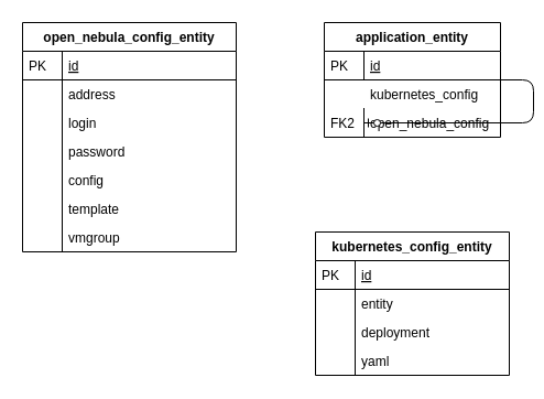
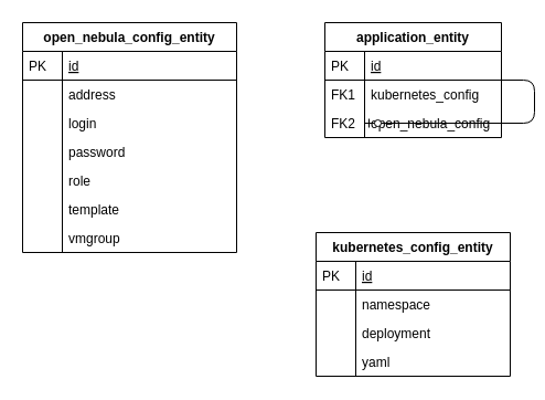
  <mxCell id="0" />
  <mxCell id="1" parent="0" />
  <mxCell id="2" value="application_entity" style="swimlane;fontStyle=1;childLayout=stackLayout;horizontal=1;startSize=26;horizontalStack=0;resizeParent=1;resizeLast=0;collapsible=1;marginBottom=0;rounded=0;shadow=0;strokeWidth=1;" parent="1" vertex="1"><mxGeometry x="294" y="20" width="160" height="104" as="geometry"><mxRectangle x="20" y="80" width="160" height="26" as="alternateBounds" /></mxGeometry></mxCell>
  <mxCell id="3" value="id" style="shape=partialRectangle;top=0;left=0;right=0;bottom=1;align=left;verticalAlign=top;fillColor=none;spacingLeft=40;spacingRight=4;overflow=hidden;rotatable=0;points=[[0,0.5],[1,0.5]];portConstraint=eastwest;dropTarget=0;rounded=0;shadow=0;strokeWidth=1;fontStyle=4" parent="2" vertex="1"><mxGeometry y="26" width="160" height="26" as="geometry" /></mxCell>
  <mxCell id="4" value="PK" style="shape=partialRectangle;top=0;left=0;bottom=0;fillColor=none;align=left;verticalAlign=top;spacingLeft=4;spacingRight=4;overflow=hidden;rotatable=0;points=[];portConstraint=eastwest;part=1;" parent="3" vertex="1" connectable="0"><mxGeometry width="36" height="26" as="geometry" /></mxCell>
  <mxCell id="5" value="kubernetes_config" style="shape=partialRectangle;top=0;left=0;right=0;bottom=0;align=left;verticalAlign=top;fillColor=none;spacingLeft=40;spacingRight=4;overflow=hidden;rotatable=0;points=[[0,0.5],[1,0.5]];portConstraint=eastwest;dropTarget=0;rounded=0;shadow=0;strokeWidth=1;" parent="2" vertex="1"><mxGeometry y="52" width="160" height="26" as="geometry" /></mxCell>
+ <mxCell id="6" value="FK1" style="shape=partialRectangle;top=0;left=0;bottom=0;fillColor=none;align=left;verticalAlign=top;spacingLeft=4;spacingRight=4;overflow=hidden;rotatable=0;points=[];portConstraint=eastwest;part=1;" parent="5" vertex="1" connectable="0"><mxGeometry width="36" height="26" as="geometry" /></mxCell>
  <mxCell id="7" value="open_nebula_config" style="shape=partialRectangle;top=0;left=0;right=0;bottom=0;align=left;verticalAlign=top;fillColor=none;spacingLeft=40;spacingRight=4;overflow=hidden;rotatable=0;points=[[0,0.5],[1,0.5]];portConstraint=eastwest;dropTarget=0;rounded=0;shadow=0;strokeWidth=1;" vertex="1" parent="2"><mxGeometry y="78" width="160" height="26" as="geometry" /></mxCell>
  <mxCell id="8" value="FK2" style="shape=partialRectangle;top=0;left=0;bottom=0;fillColor=none;align=left;verticalAlign=top;spacingLeft=4;spacingRight=4;overflow=hidden;rotatable=0;points=[];portConstraint=eastwest;part=1;" vertex="1" connectable="0" parent="7"><mxGeometry width="36" height="26" as="geometry" /></mxCell>
  <mxCell id="9" value="open_nebula_config_entity" style="swimlane;fontStyle=1;childLayout=stackLayout;horizontal=1;startSize=26;horizontalStack=0;resizeParent=1;resizeLast=0;collapsible=1;marginBottom=0;rounded=0;shadow=0;strokeWidth=1;" vertex="1" parent="1"><mxGeometry x="20" y="20" width="194" height="208" as="geometry"><mxRectangle x="20" y="80" width="160" height="26" as="alternateBounds" /></mxGeometry></mxCell>
  <mxCell id="10" value="id" style="shape=partialRectangle;top=0;left=0;right=0;bottom=1;align=left;verticalAlign=top;fillColor=none;spacingLeft=40;spacingRight=4;overflow=hidden;rotatable=0;points=[[0,0.5],[1,0.5]];portConstraint=eastwest;dropTarget=0;rounded=0;shadow=0;strokeWidth=1;fontStyle=4" vertex="1" parent="9"><mxGeometry y="26" width="194" height="26" as="geometry" /></mxCell>
  <mxCell id="11" value="PK" style="shape=partialRectangle;top=0;left=0;bottom=0;fillColor=none;align=left;verticalAlign=top;spacingLeft=4;spacingRight=4;overflow=hidden;rotatable=0;points=[];portConstraint=eastwest;part=1;" vertex="1" connectable="0" parent="10"><mxGeometry width="36" height="26" as="geometry" /></mxCell>
  <mxCell id="12" value="address" style="shape=partialRectangle;top=0;left=0;right=0;bottom=0;align=left;verticalAlign=top;fillColor=none;spacingLeft=40;spacingRight=4;overflow=hidden;rotatable=0;points=[[0,0.5],[1,0.5]];portConstraint=eastwest;dropTarget=0;rounded=0;shadow=0;strokeWidth=1;" vertex="1" parent="9"><mxGeometry y="52" width="194" height="26" as="geometry" /></mxCell>
  <mxCell id="13" value="" style="shape=partialRectangle;top=0;left=0;bottom=0;fillColor=none;align=left;verticalAlign=top;spacingLeft=4;spacingRight=4;overflow=hidden;rotatable=0;points=[];portConstraint=eastwest;part=1;" vertex="1" connectable="0" parent="12"><mxGeometry width="36" height="26" as="geometry" /></mxCell>
  <mxCell id="14" value="login" style="shape=partialRectangle;top=0;left=0;right=0;bottom=0;align=left;verticalAlign=top;fillColor=none;spacingLeft=40;spacingRight=4;overflow=hidden;rotatable=0;points=[[0,0.5],[1,0.5]];portConstraint=eastwest;dropTarget=0;rounded=0;shadow=0;strokeWidth=1;" vertex="1" parent="9"><mxGeometry y="78" width="194" height="26" as="geometry" /></mxCell>
  <mxCell id="15" value="" style="shape=partialRectangle;top=0;left=0;bottom=0;fillColor=none;align=left;verticalAlign=top;spacingLeft=4;spacingRight=4;overflow=hidden;rotatable=0;points=[];portConstraint=eastwest;part=1;" vertex="1" connectable="0" parent="14"><mxGeometry width="36" height="26" as="geometry" /></mxCell>
  <mxCell id="16" value="password" style="shape=partialRectangle;top=0;left=0;right=0;bottom=0;align=left;verticalAlign=top;fillColor=none;spacingLeft=40;spacingRight=4;overflow=hidden;rotatable=0;points=[[0,0.5],[1,0.5]];portConstraint=eastwest;dropTarget=0;rounded=0;shadow=0;strokeWidth=1;" vertex="1" parent="9"><mxGeometry y="104" width="194" height="26" as="geometry" /></mxCell>
  <mxCell id="17" value="" style="shape=partialRectangle;top=0;left=0;bottom=0;fillColor=none;align=left;verticalAlign=top;spacingLeft=4;spacingRight=4;overflow=hidden;rotatable=0;points=[];portConstraint=eastwest;part=1;" vertex="1" connectable="0" parent="16"><mxGeometry width="36" height="26" as="geometry" /></mxCell>
- <mxCell id="18" value="config" style="shape=partialRectangle;top=0;left=0;right=0;bottom=0;align=left;verticalAlign=top;fillColor=none;spacingLeft=40;spacingRight=4;overflow=hidden;rotatable=0;points=[[0,0.5],[1,0.5]];portConstraint=eastwest;dropTarget=0;rounded=0;shadow=0;strokeWidth=1;" vertex="1" parent="9"><mxGeometry y="130" width="194" height="26" as="geometry" /></mxCell>
+ <mxCell id="18" value="role" style="shape=partialRectangle;top=0;left=0;right=0;bottom=0;align=left;verticalAlign=top;fillColor=none;spacingLeft=40;spacingRight=4;overflow=hidden;rotatable=0;points=[[0,0.5],[1,0.5]];portConstraint=eastwest;dropTarget=0;rounded=0;shadow=0;strokeWidth=1;" vertex="1" parent="9"><mxGeometry y="130" width="194" height="26" as="geometry" /></mxCell>
  <mxCell id="19" value="" style="shape=partialRectangle;top=0;left=0;bottom=0;fillColor=none;align=left;verticalAlign=top;spacingLeft=4;spacingRight=4;overflow=hidden;rotatable=0;points=[];portConstraint=eastwest;part=1;" vertex="1" connectable="0" parent="18"><mxGeometry width="36" height="26" as="geometry" /></mxCell>
  <mxCell id="20" value="template" style="shape=partialRectangle;top=0;left=0;right=0;bottom=0;align=left;verticalAlign=top;fillColor=none;spacingLeft=40;spacingRight=4;overflow=hidden;rotatable=0;points=[[0,0.5],[1,0.5]];portConstraint=eastwest;dropTarget=0;rounded=0;shadow=0;strokeWidth=1;" vertex="1" parent="9"><mxGeometry y="156" width="194" height="26" as="geometry" /></mxCell>
  <mxCell id="21" value="" style="shape=partialRectangle;top=0;left=0;bottom=0;fillColor=none;align=left;verticalAlign=top;spacingLeft=4;spacingRight=4;overflow=hidden;rotatable=0;points=[];portConstraint=eastwest;part=1;" vertex="1" connectable="0" parent="20"><mxGeometry width="36" height="26" as="geometry" /></mxCell>
  <mxCell id="22" value="vmgroup" style="shape=partialRectangle;top=0;left=0;right=0;bottom=0;align=left;verticalAlign=top;fillColor=none;spacingLeft=40;spacingRight=4;overflow=hidden;rotatable=0;points=[[0,0.5],[1,0.5]];portConstraint=eastwest;dropTarget=0;rounded=0;shadow=0;strokeWidth=1;" vertex="1" parent="9"><mxGeometry y="182" width="194" height="26" as="geometry" /></mxCell>
  <mxCell id="23" value="" style="shape=partialRectangle;top=0;left=0;bottom=0;fillColor=none;align=left;verticalAlign=top;spacingLeft=4;spacingRight=4;overflow=hidden;rotatable=0;points=[];portConstraint=eastwest;part=1;" vertex="1" connectable="0" parent="22"><mxGeometry width="36" height="26" as="geometry" /></mxCell>
  <mxCell id="24" value="kubernetes_config_entity" style="swimlane;fontStyle=1;childLayout=stackLayout;horizontal=1;startSize=26;horizontalStack=0;resizeParent=1;resizeLast=0;collapsible=1;marginBottom=0;rounded=0;shadow=0;strokeWidth=1;" vertex="1" parent="1"><mxGeometry x="286" y="210" width="176" height="130" as="geometry"><mxRectangle x="20" y="80" width="160" height="26" as="alternateBounds" /></mxGeometry></mxCell>
  <mxCell id="25" value="id" style="shape=partialRectangle;top=0;left=0;right=0;bottom=1;align=left;verticalAlign=top;fillColor=none;spacingLeft=40;spacingRight=4;overflow=hidden;rotatable=0;points=[[0,0.5],[1,0.5]];portConstraint=eastwest;dropTarget=0;rounded=0;shadow=0;strokeWidth=1;fontStyle=4" vertex="1" parent="24"><mxGeometry y="26" width="176" height="26" as="geometry" /></mxCell>
  <mxCell id="26" value="PK" style="shape=partialRectangle;top=0;left=0;bottom=0;fillColor=none;align=left;verticalAlign=top;spacingLeft=4;spacingRight=4;overflow=hidden;rotatable=0;points=[];portConstraint=eastwest;part=1;" vertex="1" connectable="0" parent="25"><mxGeometry width="36" height="26" as="geometry" /></mxCell>
- <mxCell id="27" value="entity" style="shape=partialRectangle;top=0;left=0;right=0;bottom=0;align=left;verticalAlign=top;fillColor=none;spacingLeft=40;spacingRight=4;overflow=hidden;rotatable=0;points=[[0,0.5],[1,0.5]];portConstraint=eastwest;dropTarget=0;rounded=0;shadow=0;strokeWidth=1;" vertex="1" parent="24"><mxGeometry y="52" width="176" height="26" as="geometry" /></mxCell>
+ <mxCell id="27" value="namespace" style="shape=partialRectangle;top=0;left=0;right=0;bottom=0;align=left;verticalAlign=top;fillColor=none;spacingLeft=40;spacingRight=4;overflow=hidden;rotatable=0;points=[[0,0.5],[1,0.5]];portConstraint=eastwest;dropTarget=0;rounded=0;shadow=0;strokeWidth=1;" vertex="1" parent="24"><mxGeometry y="52" width="176" height="26" as="geometry" /></mxCell>
  <mxCell id="28" value="" style="shape=partialRectangle;top=0;left=0;bottom=0;fillColor=none;align=left;verticalAlign=top;spacingLeft=4;spacingRight=4;overflow=hidden;rotatable=0;points=[];portConstraint=eastwest;part=1;" vertex="1" connectable="0" parent="27"><mxGeometry width="36" height="26" as="geometry" /></mxCell>
  <mxCell id="29" value="deployment" style="shape=partialRectangle;top=0;left=0;right=0;bottom=0;align=left;verticalAlign=top;fillColor=none;spacingLeft=40;spacingRight=4;overflow=hidden;rotatable=0;points=[[0,0.5],[1,0.5]];portConstraint=eastwest;dropTarget=0;rounded=0;shadow=0;strokeWidth=1;" vertex="1" parent="24"><mxGeometry y="78" width="176" height="26" as="geometry" /></mxCell>
  <mxCell id="30" value="" style="shape=partialRectangle;top=0;left=0;bottom=0;fillColor=none;align=left;verticalAlign=top;spacingLeft=4;spacingRight=4;overflow=hidden;rotatable=0;points=[];portConstraint=eastwest;part=1;" vertex="1" connectable="0" parent="29"><mxGeometry width="36" height="26" as="geometry" /></mxCell>
  <mxCell id="31" value="yaml" style="shape=partialRectangle;top=0;left=0;right=0;bottom=0;align=left;verticalAlign=top;fillColor=none;spacingLeft=40;spacingRight=4;overflow=hidden;rotatable=0;points=[[0,0.5],[1,0.5]];portConstraint=eastwest;dropTarget=0;rounded=0;shadow=0;strokeWidth=1;" vertex="1" parent="24"><mxGeometry y="104" width="176" height="26" as="geometry" /></mxCell>
  <mxCell id="32" value="" style="shape=partialRectangle;top=0;left=0;bottom=0;fillColor=none;align=left;verticalAlign=top;spacingLeft=4;spacingRight=4;overflow=hidden;rotatable=0;points=[];portConstraint=eastwest;part=1;" vertex="1" connectable="0" parent="31"><mxGeometry width="36" height="26" as="geometry" /></mxCell>
  <mxCell id="33" value="" style="edgeStyle=entityRelationEdgeStyle;fontSize=12;html=1;endArrow=ERzeroToOne;endFill=1;" edge="1" parent="1" source="2" target="8"><mxGeometry width="100" height="100" relative="1" as="geometry"><mxPoint x="540" y="150" as="sourcePoint" /><mxPoint x="548" y="353" as="targetPoint" /></mxGeometry></mxCell>
